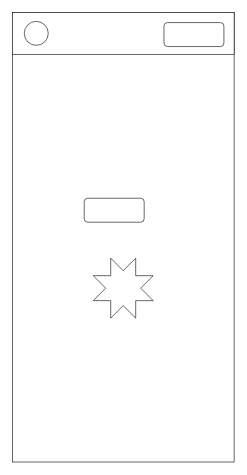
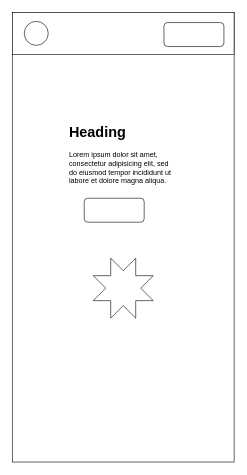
  <mxCell id="0" />
  <mxCell id="1" parent="0" />
  <mxCell id="2" value="" style="rounded=0;whiteSpace=wrap;html=1;" parent="1" vertex="1"><mxGeometry x="20" y="20" width="370" height="750" as="geometry" /></mxCell>
  <mxCell id="3" value="" style="rounded=0;whiteSpace=wrap;html=1;" parent="1" vertex="1"><mxGeometry x="20" y="20" width="370" height="70" as="geometry" /></mxCell>
  <mxCell id="4" value="" style="ellipse;whiteSpace=wrap;html=1;aspect=fixed;" parent="1" vertex="1"><mxGeometry x="40" y="35" width="40" height="40" as="geometry" /></mxCell>
  <mxCell id="5" value="" style="rounded=1;whiteSpace=wrap;html=1;" parent="1" vertex="1"><mxGeometry x="140" y="330" width="100" height="40" as="geometry" /></mxCell>
+ <mxCell id="6" value="&lt;h1&gt;Heading&lt;/h1&gt;&lt;p&gt;Lorem ipsum dolor sit amet, consectetur adipisicing elit, sed do eiusmod tempor incididunt ut labore et dolore magna aliqua.&lt;/p&gt;" style="text;html=1;strokeColor=none;fillColor=none;spacing=5;spacingTop=-20;whiteSpace=wrap;overflow=hidden;rounded=0;" parent="1" vertex="1"><mxGeometry x="110" y="200" width="190" height="120" as="geometry" /></mxCell>
  <mxCell id="7" value="" style="verticalLabelPosition=bottom;verticalAlign=top;html=1;shape=mxgraph.basic.8_point_star" parent="1" vertex="1"><mxGeometry x="155" y="430" width="100" height="100" as="geometry" /></mxCell>
  <mxCell id="8" value="" style="rounded=1;whiteSpace=wrap;html=1;" parent="1" vertex="1"><mxGeometry x="273" y="37" width="100" height="40" as="geometry" /></mxCell>
